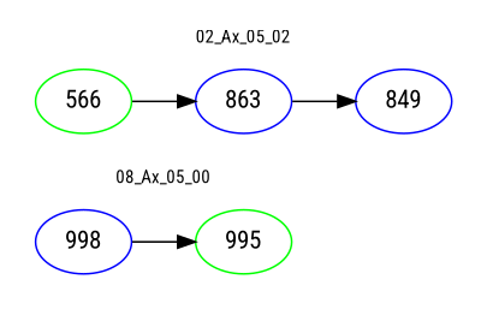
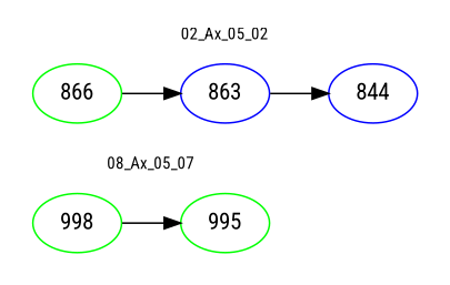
  digraph {
    fontname="Roboto Condensed"
    rankdir=LR
    node [color=blue fontname="Roboto Condensed"]
    edge [color=black fontname="Roboto Condensed"]
-   n1 [label=998]
+   n1 [color=green label=998]
    n2 [color=green label=995]
    n3 [label=863]
-   n4 [label=849]
-   n5 [color=green label=566]
+   n4 [label=844]
+   n5 [color=green label=866]
    subgraph cluster_1 {
      color=white
      fontsize=10
-     label="08_Ax_05_00"
+     label="08_Ax_05_07"
      n1
      n2
    }
    subgraph cluster_2 {
      color=white
      fontsize=10
      label="02_Ax_05_02"
      n3
      n4
      n5
    }
    n1 -> n2
    n3 -> n4
    n5 -> n3
  }
